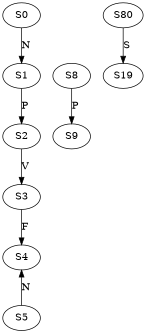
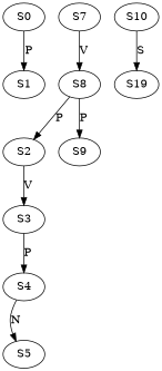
  strict digraph {
    S0
    S1
    S2
    S3
    S4
    S5
+   S7
    S8
    S9
    n10 [label=S19]
-   S10 [label=S80]
-   S0 -> S1 [label=N]
-   S1 -> S2 [label=P]
+   S10
+   S0 -> S1 [label=P]
+   S8 -> S2 [label=P]
    S2 -> S3 [label=V]
-   S3 -> S4 [label=F]
-   S5 -> S4 [label=N]
+   S3 -> S4 [label=P]
+   S4 -> S5 [label=N]
+   S7 -> S8 [label=V]
    S8 -> S9 [label=P]
    S10 -> n10 [label=S]
  }
